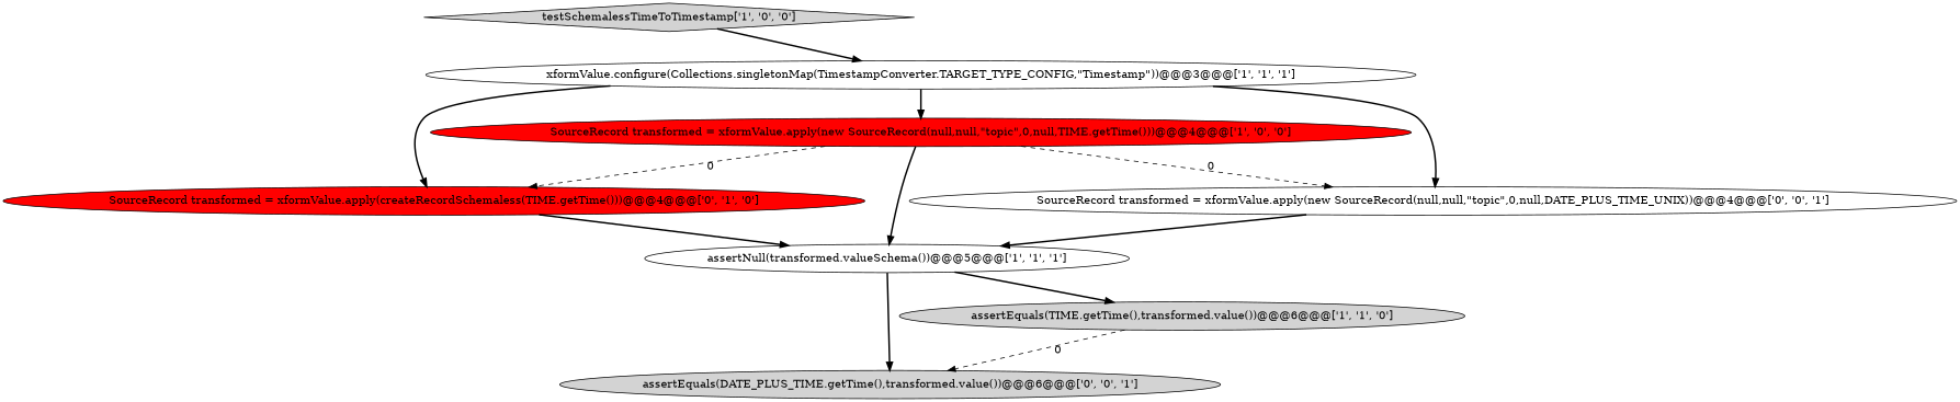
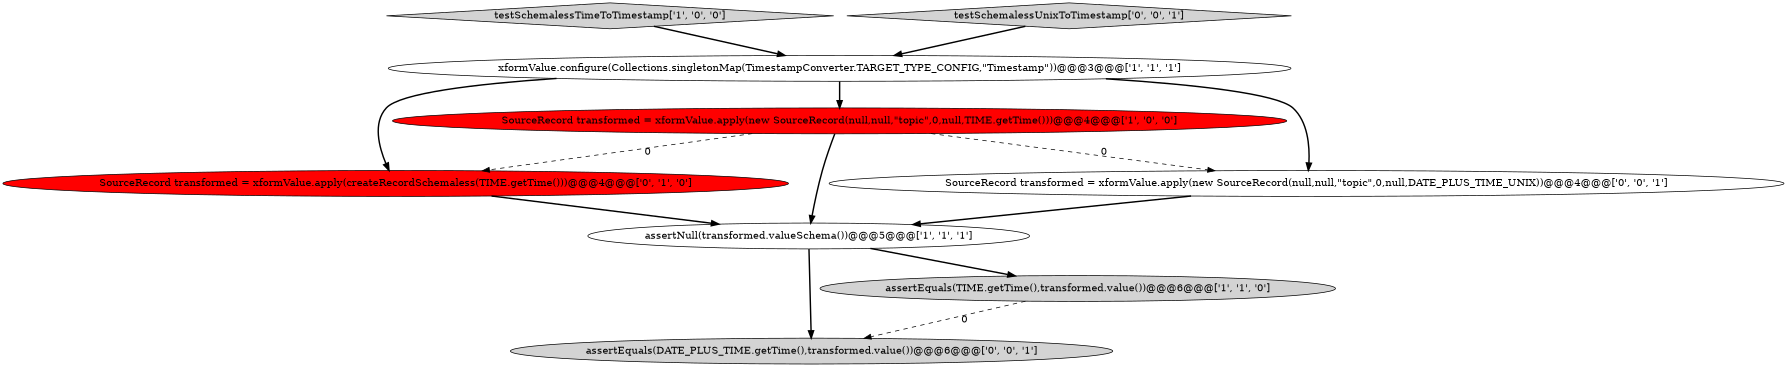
  digraph {
    node [fillcolor=lightgray shape=ellipse style=filled]
    edge [style=bold]
    n1 [label="assertEquals(DATE_PLUS_TIME.getTime(),transformed.value())@@@6@@@['0', '0', '1']"]
    n2 [fillcolor=white label="assertNull(transformed.valueSchema())@@@5@@@['1', '1', '1']"]
    n3 [label="assertEquals(TIME.getTime(),transformed.value())@@@6@@@['1', '1', '0']"]
    n4 [label="testSchemalessTimeToTimestamp['1', '0', '0']" shape=diamond]
    n5 [fillcolor=white label="xformValue.configure(Collections.singletonMap(TimestampConverter.TARGET_TYPE_CONFIG,\"Timestamp\"))@@@3@@@['1', '1', '1']"]
    n6 [fillcolor=red label="SourceRecord transformed = xformValue.apply(createRecordSchemaless(TIME.getTime()))@@@4@@@['0', '1', '0']"]
    n7 [fillcolor=red label="SourceRecord transformed = xformValue.apply(new SourceRecord(null,null,\"topic\",0,null,TIME.getTime()))@@@4@@@['1', '0', '0']"]
    n8 [fillcolor=white label="SourceRecord transformed = xformValue.apply(new SourceRecord(null,null,\"topic\",0,null,DATE_PLUS_TIME_UNIX))@@@4@@@['0', '0', '1']"]
+   n9 [label="testSchemalessUnixToTimestamp['0', '0', '1']" shape=diamond]
    n2 -> n1
    n2 -> n3
    n3 -> n1 [label=0 style=dashed]
    n4 -> n5
    n5 -> n6
    n5 -> n7
    n5 -> n8
    n6 -> n2
    n7 -> n2
    n7 -> n6 [label=0 style=dashed]
    n7 -> n8 [label=0 style=dashed]
    n8 -> n2
+   n9 -> n5
  }
